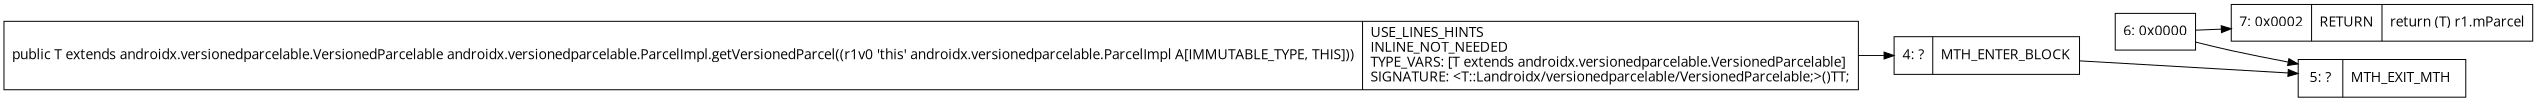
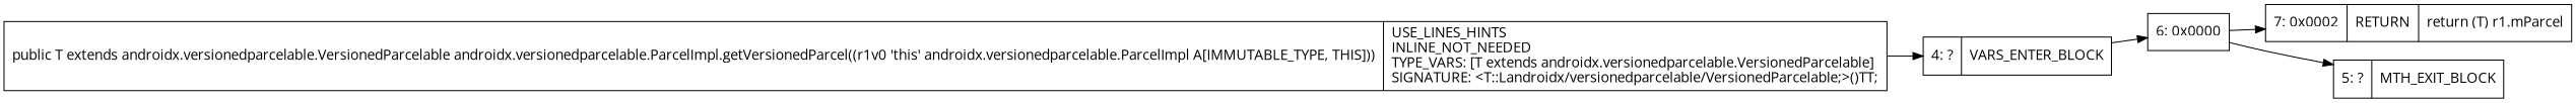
  digraph {
    fontname="Open Sans"
    rankdir=LR
    node [fontname="Open Sans" shape=record]
    edge [fontname="Open Sans"]
-   n1 [label="{4\:\ ?|MTH_ENTER_BLOCK\l}"]
+   n1 [label="{4\:\ ?|VARS_ENTER_BLOCK\l}"]
    n2 [label="{6\:\ 0x0000}"]
    n3 [label="{7\:\ 0x0002|RETURN\l|return (T) r1.mParcel\l}"]
-   n4 [label="{5\:\ ?|MTH_EXIT_MTH\l}"]
+   n4 [label="{5\:\ ?|MTH_EXIT_BLOCK\l}"]
    n5 [label="{public T extends androidx.versionedparcelable.VersionedParcelable androidx.versionedparcelable.ParcelImpl.getVersionedParcel((r1v0 'this' androidx.versionedparcelable.ParcelImpl A[IMMUTABLE_TYPE, THIS]))  | USE_LINES_HINTS\lINLINE_NOT_NEEDED\lTYPE_VARS: [T extends androidx.versionedparcelable.VersionedParcelable]\lSIGNATURE: \<T::Landroidx\/versionedparcelable\/VersionedParcelable;\>()TT;\l}"]
-   n1 -> n4
+   n1 -> n2
    n2 -> n3
    n2 -> n4
    n5 -> n1
  }
